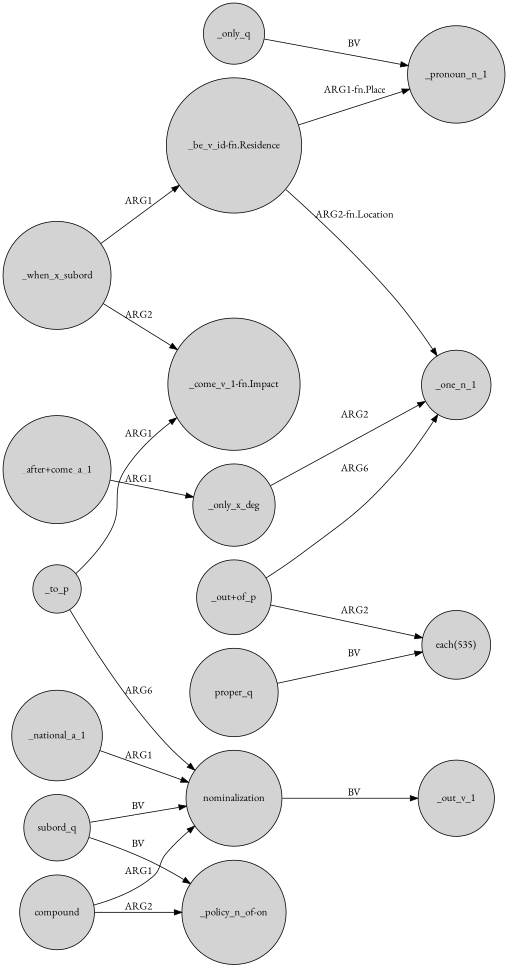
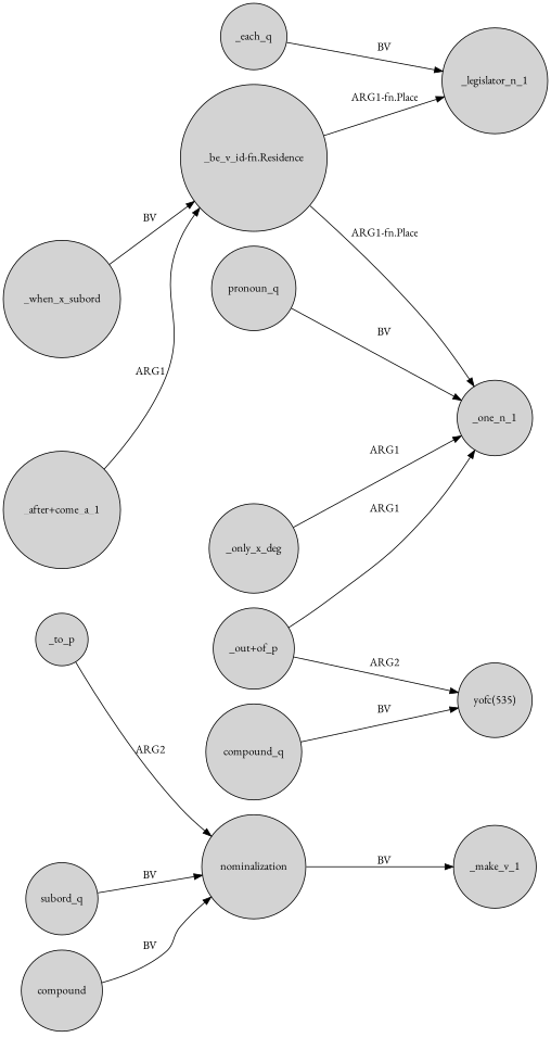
  digraph {
    fontname="EB Garamond"
    rankdir=LR
    node [fontname="EB Garamond" shape=circle style=filled]
    edge [fontname="EB Garamond"]
    _when_x_subord
    "_be_v_id-fn.Residence"
-   "_come_v_1-fn.Impact"
-   _legislator_n_1 [label=_pronoun_n_1]
+   _legislator_n_1
    _one_n_1
-   _each_q [label=_only_q]
+   _each_q
    _only_x_deg
    n8 [label="_after+come_a_1"]
    n9 [label=subord_q]
    nominalization
-   "_policy_n_of-on"
-   _make_v_1 [label=_out_v_1]
+   _make_v_1
    _to_p
    "_out+of_p"
-   "yofc(535)" [label="each(535)"]
+   "yofc(535)"
+   pronoun_q
    compound
-   proper_q
-   _national_a_1
-   _when_x_subord -> "_be_v_id-fn.Residence" [label=ARG1]
-   _when_x_subord -> "_come_v_1-fn.Impact" [label=ARG2]
+   proper_q [label=compound_q]
+   _when_x_subord -> "_be_v_id-fn.Residence" [label=BV]
    "_be_v_id-fn.Residence" -> _legislator_n_1 [label="ARG1-fn.Place"]
-   "_be_v_id-fn.Residence" -> _one_n_1 [label="ARG2-fn.Location"]
+   "_be_v_id-fn.Residence" -> _one_n_1 [label="ARG1-fn.Place"]
    _each_q -> _legislator_n_1 [label=BV]
-   _only_x_deg -> _one_n_1 [label=ARG2]
-   n8 -> _only_x_deg [label=ARG1]
+   _only_x_deg -> _one_n_1 [label=ARG1]
+   n8 -> "_be_v_id-fn.Residence" [label=ARG1]
    n9 -> nominalization [label=BV]
-   n9 -> "_policy_n_of-on" [label=BV]
    nominalization -> _make_v_1 [label=BV]
-   _to_p -> "_come_v_1-fn.Impact" [label=ARG1]
-   _to_p -> nominalization [label=ARG6]
-   "_out+of_p" -> _one_n_1 [label=ARG6]
+   _to_p -> nominalization [label=ARG2]
+   "_out+of_p" -> _one_n_1 [label=ARG1]
    "_out+of_p" -> "yofc(535)" [label=ARG2]
-   compound -> nominalization [label=ARG1]
-   compound -> "_policy_n_of-on" [label=ARG2]
+   pronoun_q -> _one_n_1 [label=BV]
+   compound -> nominalization [label=BV]
    proper_q -> "yofc(535)" [label=BV]
-   _national_a_1 -> nominalization [label=ARG1]
  }
